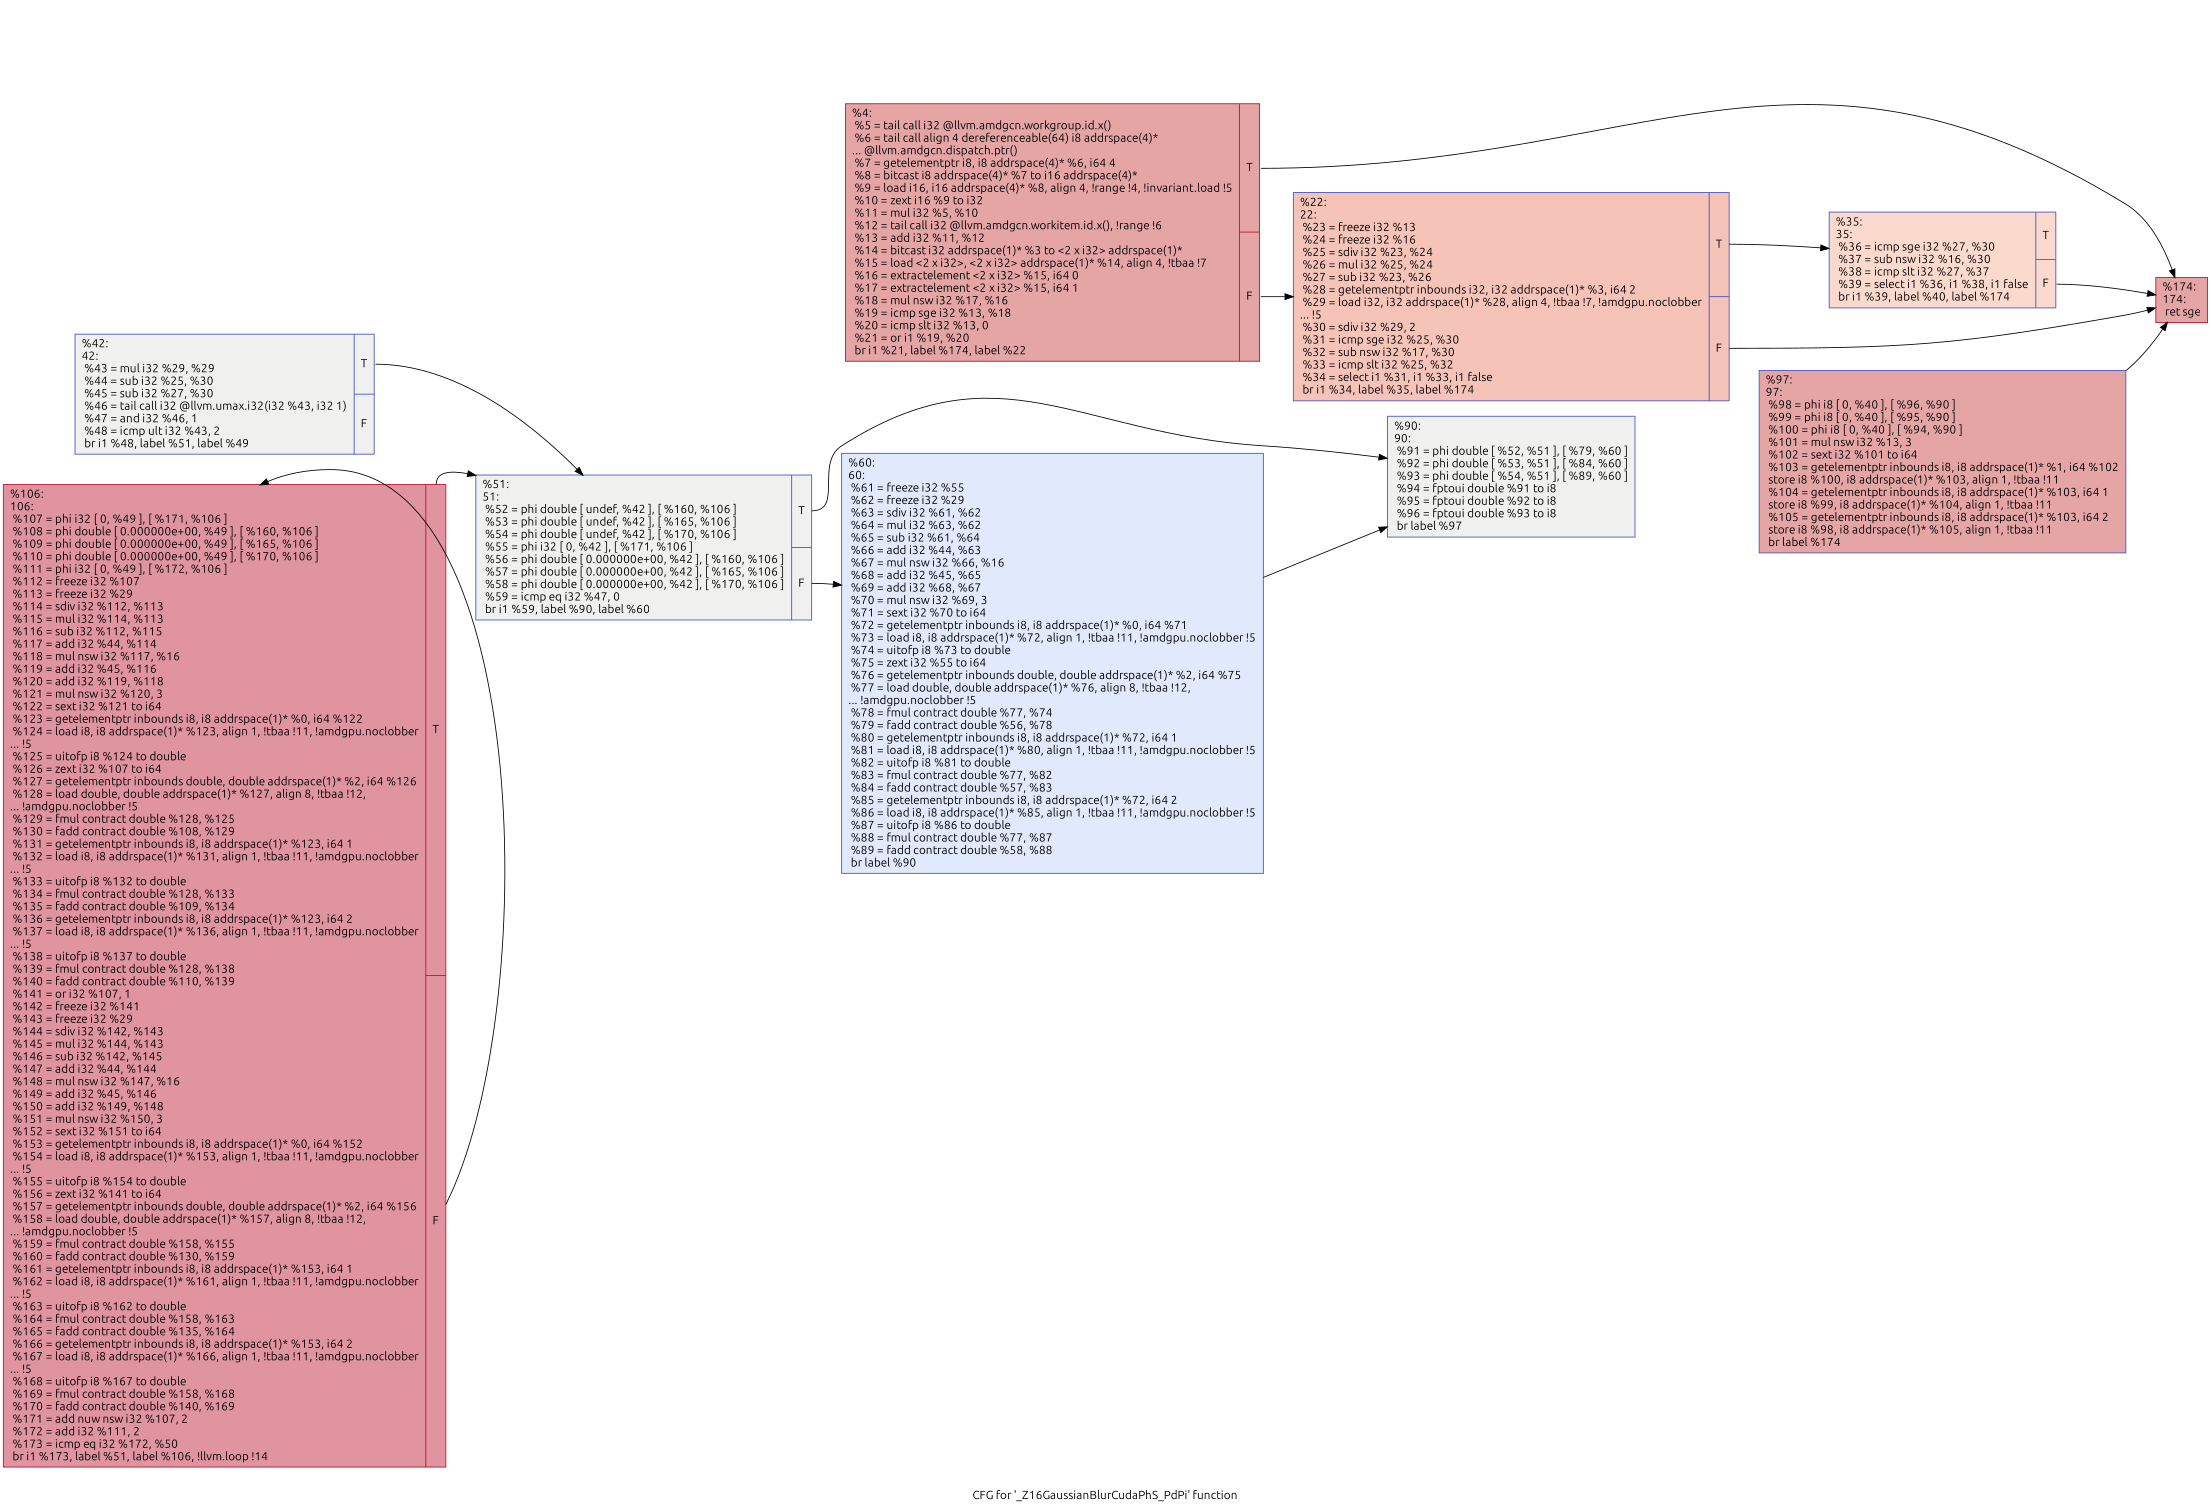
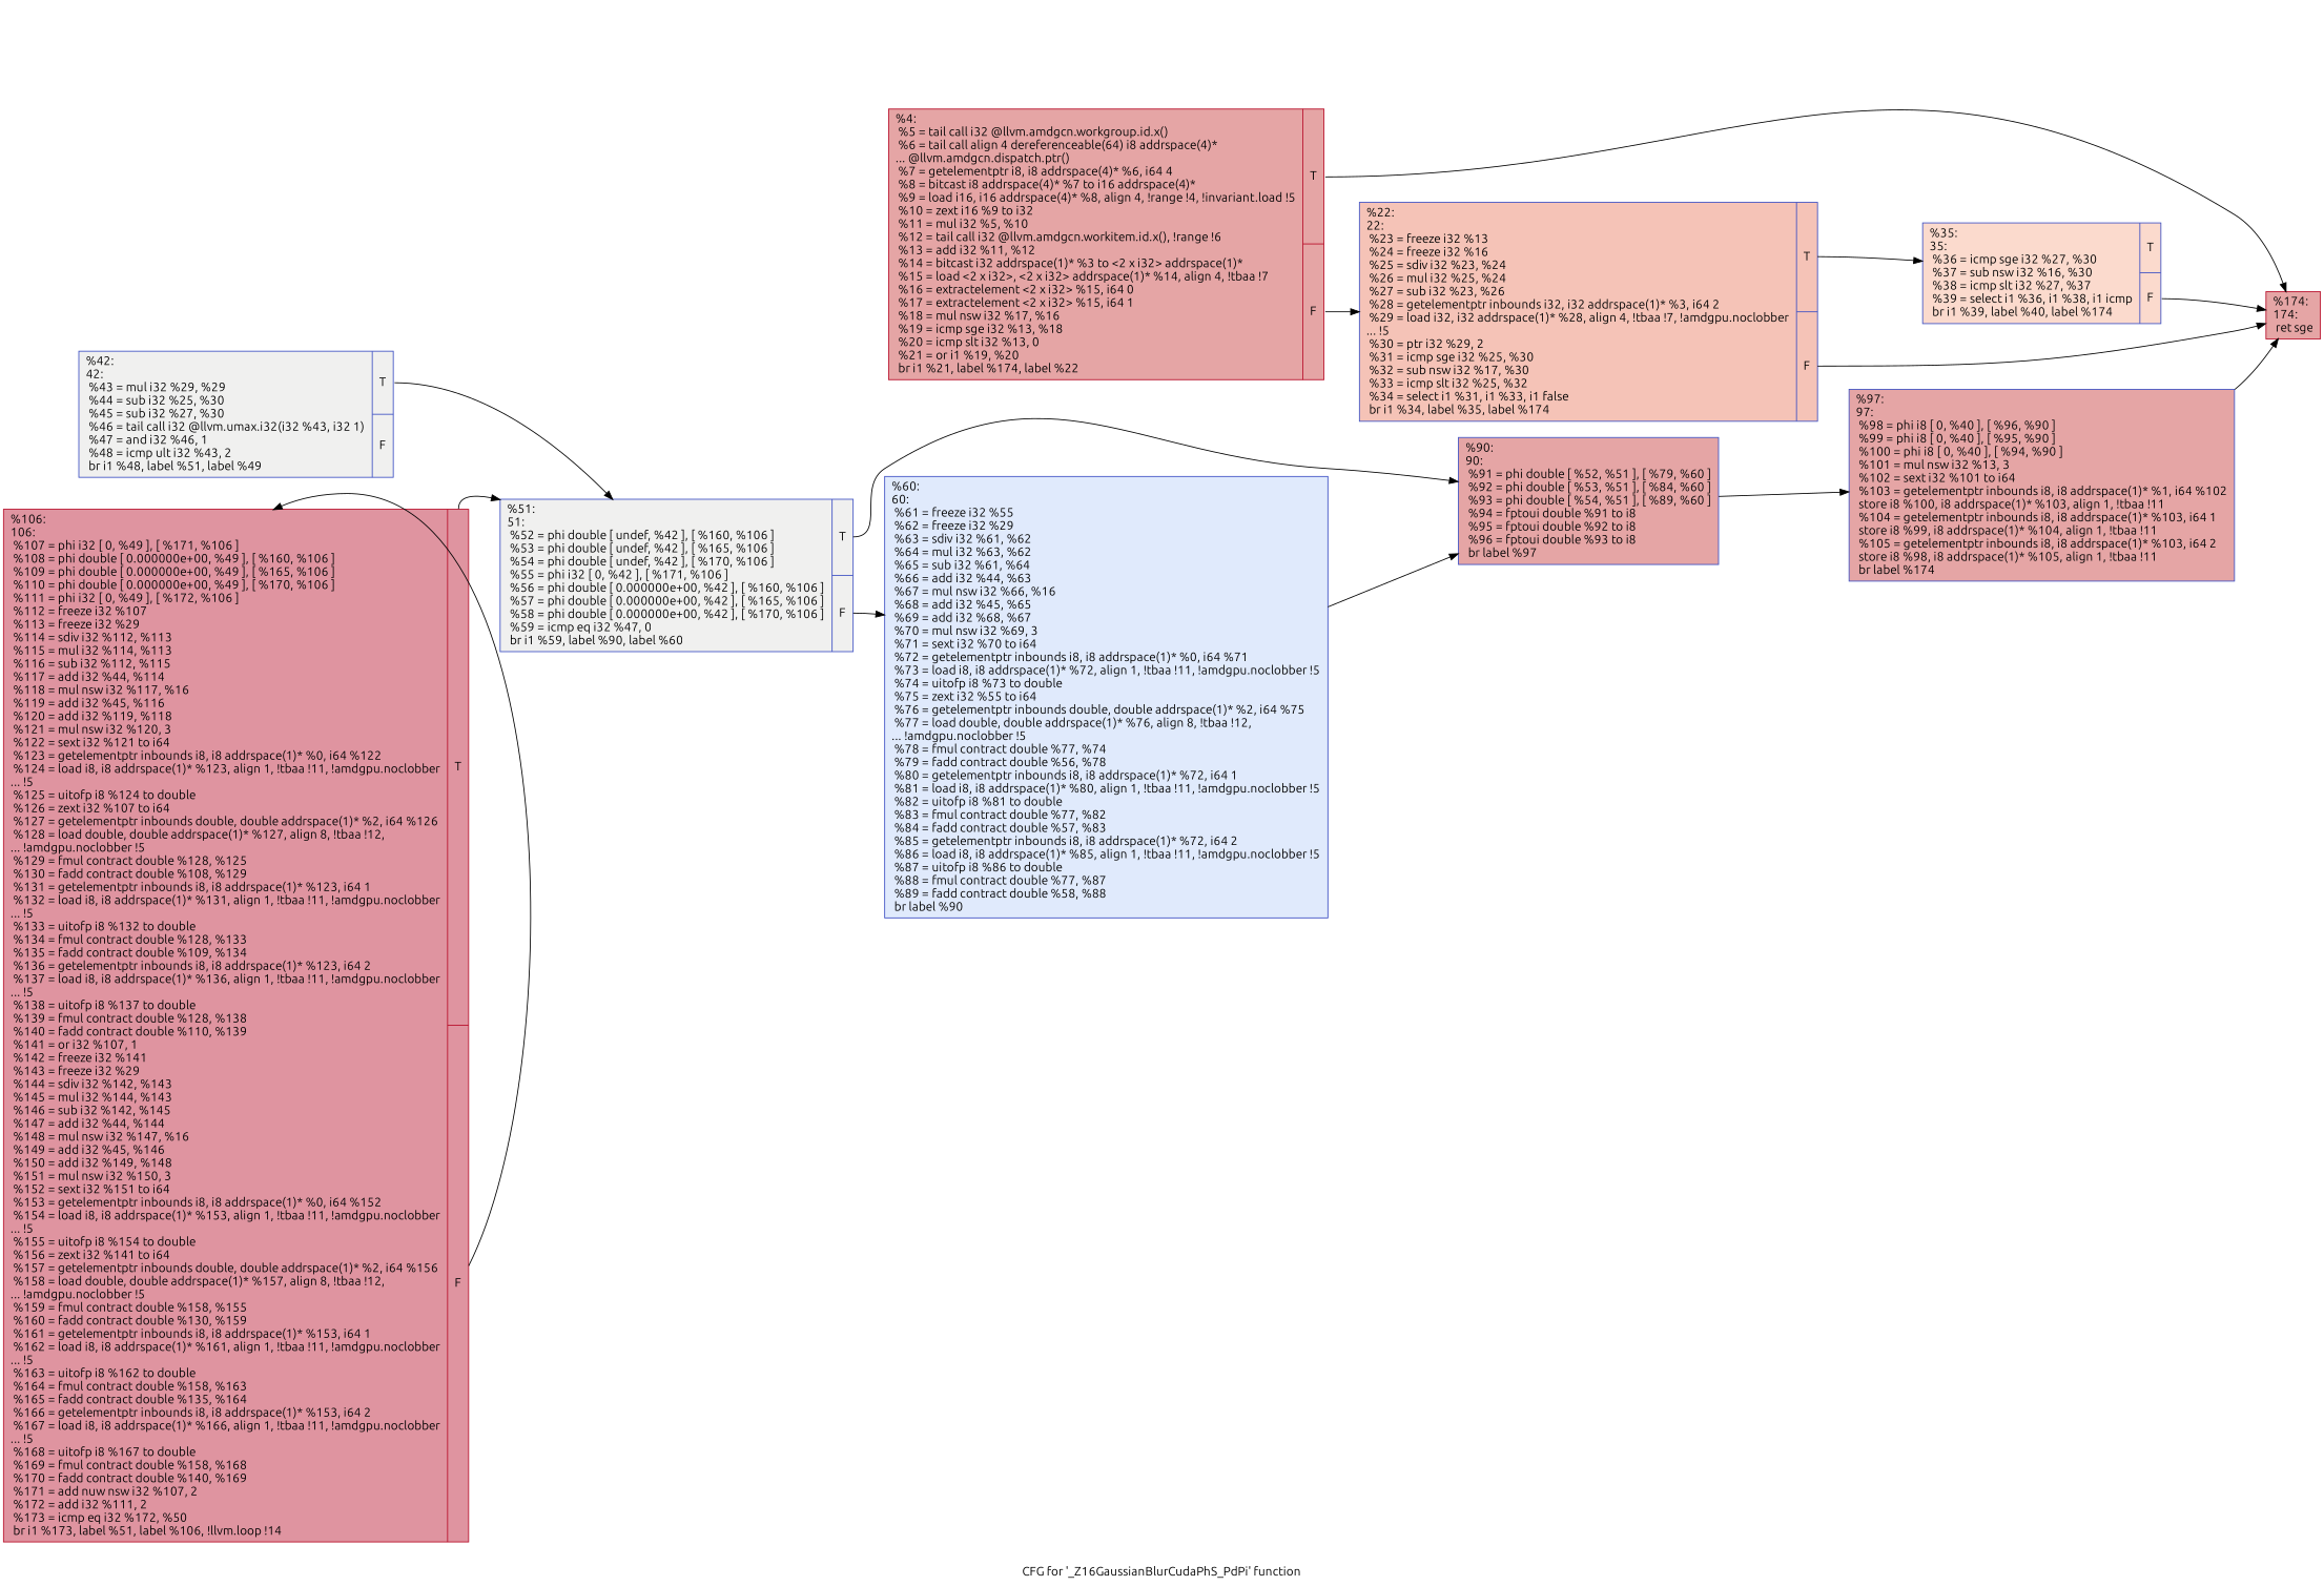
  digraph {
    fontname=Ubuntu
    label="CFG for '_Z16GaussianBlurCudaPhS_PdPi' function"
    rankdir=LR
    node [color="#3d50c3ff" fillcolor="#c5333470" fontname=Ubuntu shape=record style=filled]
    edge [fontname=Ubuntu tailport=s0]
    n1 [color="#b70d28ff" label="{%4:\l  %5 = tail call i32 @llvm.amdgcn.workgroup.id.x()\l  %6 = tail call align 4 dereferenceable(64) i8 addrspace(4)*\l... @llvm.amdgcn.dispatch.ptr()\l  %7 = getelementptr i8, i8 addrspace(4)* %6, i64 4\l  %8 = bitcast i8 addrspace(4)* %7 to i16 addrspace(4)*\l  %9 = load i16, i16 addrspace(4)* %8, align 4, !range !4, !invariant.load !5\l  %10 = zext i16 %9 to i32\l  %11 = mul i32 %5, %10\l  %12 = tail call i32 @llvm.amdgcn.workitem.id.x(), !range !6\l  %13 = add i32 %11, %12\l  %14 = bitcast i32 addrspace(1)* %3 to \<2 x i32\> addrspace(1)*\l  %15 = load \<2 x i32\>, \<2 x i32\> addrspace(1)* %14, align 4, !tbaa !7\l  %16 = extractelement \<2 x i32\> %15, i64 0\l  %17 = extractelement \<2 x i32\> %15, i64 1\l  %18 = mul nsw i32 %17, %16\l  %19 = icmp sge i32 %13, %18\l  %20 = icmp slt i32 %13, 0\l  %21 = or i1 %19, %20\l  br i1 %21, label %174, label %22\l|{<s0>T|<s1>F}}"]
    n2 [color="#b70d28ff" label="{%174:\l174:                                              \l  ret sge\l}"]
-   n3 [fillcolor="#e8765c70" label="{%22:\l22:                                               \l  %23 = freeze i32 %13\l  %24 = freeze i32 %16\l  %25 = sdiv i32 %23, %24\l  %26 = mul i32 %25, %24\l  %27 = sub i32 %23, %26\l  %28 = getelementptr inbounds i32, i32 addrspace(1)* %3, i64 2\l  %29 = load i32, i32 addrspace(1)* %28, align 4, !tbaa !7, !amdgpu.noclobber\l... !5\l  %30 = sdiv i32 %29, 2\l  %31 = icmp sge i32 %25, %30\l  %32 = sub nsw i32 %17, %30\l  %33 = icmp slt i32 %25, %32\l  %34 = select i1 %31, i1 %33, i1 false\l  br i1 %34, label %35, label %174\l|{<s0>T|<s1>F}}"]
-   n4 [fillcolor="#f7ac8e70" label="{%35:\l35:                                               \l  %36 = icmp sge i32 %27, %30\l  %37 = sub nsw i32 %16, %30\l  %38 = icmp slt i32 %27, %37\l  %39 = select i1 %36, i1 %38, i1 false\l  br i1 %39, label %40, label %174\l|{<s0>T|<s1>F}}"]
+   n3 [fillcolor="#e8765c70" label="{%22:\l22:                                               \l  %23 = freeze i32 %13\l  %24 = freeze i32 %16\l  %25 = sdiv i32 %23, %24\l  %26 = mul i32 %25, %24\l  %27 = sub i32 %23, %26\l  %28 = getelementptr inbounds i32, i32 addrspace(1)* %3, i64 2\l  %29 = load i32, i32 addrspace(1)* %28, align 4, !tbaa !7, !amdgpu.noclobber\l... !5\l  %30 = ptr i32 %29, 2\l  %31 = icmp sge i32 %25, %30\l  %32 = sub nsw i32 %17, %30\l  %33 = icmp slt i32 %25, %32\l  %34 = select i1 %31, i1 %33, i1 false\l  br i1 %34, label %35, label %174\l|{<s0>T|<s1>F}}"]
+   n4 [fillcolor="#f7ac8e70" label="{%35:\l35:                                               \l  %36 = icmp sge i32 %27, %30\l  %37 = sub nsw i32 %16, %30\l  %38 = icmp slt i32 %27, %37\l  %39 = select i1 %36, i1 %38, i1 icmp\l  br i1 %39, label %40, label %174\l|{<s0>T|<s1>F}}"]
    n5 [label="{%97:\l97:                                               \l  %98 = phi i8 [ 0, %40 ], [ %96, %90 ]\l  %99 = phi i8 [ 0, %40 ], [ %95, %90 ]\l  %100 = phi i8 [ 0, %40 ], [ %94, %90 ]\l  %101 = mul nsw i32 %13, 3\l  %102 = sext i32 %101 to i64\l  %103 = getelementptr inbounds i8, i8 addrspace(1)* %1, i64 %102\l  store i8 %100, i8 addrspace(1)* %103, align 1, !tbaa !11\l  %104 = getelementptr inbounds i8, i8 addrspace(1)* %103, i64 1\l  store i8 %99, i8 addrspace(1)* %104, align 1, !tbaa !11\l  %105 = getelementptr inbounds i8, i8 addrspace(1)* %103, i64 2\l  store i8 %98, i8 addrspace(1)* %105, align 1, !tbaa !11\l  br label %174\l}"]
    n6 [fillcolor="#dedcdb70" label="{%42:\l42:                                               \l  %43 = mul i32 %29, %29\l  %44 = sub i32 %25, %30\l  %45 = sub i32 %27, %30\l  %46 = tail call i32 @llvm.umax.i32(i32 %43, i32 1)\l  %47 = and i32 %46, 1\l  %48 = icmp ult i32 %43, 2\l  br i1 %48, label %51, label %49\l|{<s0>T|<s1>F}}"]
    n7 [fillcolor="#dedcdb70" label="{%51:\l51:                                               \l  %52 = phi double [ undef, %42 ], [ %160, %106 ]\l  %53 = phi double [ undef, %42 ], [ %165, %106 ]\l  %54 = phi double [ undef, %42 ], [ %170, %106 ]\l  %55 = phi i32 [ 0, %42 ], [ %171, %106 ]\l  %56 = phi double [ 0.000000e+00, %42 ], [ %160, %106 ]\l  %57 = phi double [ 0.000000e+00, %42 ], [ %165, %106 ]\l  %58 = phi double [ 0.000000e+00, %42 ], [ %170, %106 ]\l  %59 = icmp eq i32 %47, 0\l  br i1 %59, label %90, label %60\l|{<s0>T|<s1>F}}"]
-   n8 [fillcolor="#dedcdb70" label="{%90:\l90:                                               \l  %91 = phi double [ %52, %51 ], [ %79, %60 ]\l  %92 = phi double [ %53, %51 ], [ %84, %60 ]\l  %93 = phi double [ %54, %51 ], [ %89, %60 ]\l  %94 = fptoui double %91 to i8\l  %95 = fptoui double %92 to i8\l  %96 = fptoui double %93 to i8\l  br label %97\l}"]
+   n8 [label="{%90:\l90:                                               \l  %91 = phi double [ %52, %51 ], [ %79, %60 ]\l  %92 = phi double [ %53, %51 ], [ %84, %60 ]\l  %93 = phi double [ %54, %51 ], [ %89, %60 ]\l  %94 = fptoui double %91 to i8\l  %95 = fptoui double %92 to i8\l  %96 = fptoui double %93 to i8\l  br label %97\l}"]
    n9 [fillcolor="#b9d0f970" label="{%60:\l60:                                               \l  %61 = freeze i32 %55\l  %62 = freeze i32 %29\l  %63 = sdiv i32 %61, %62\l  %64 = mul i32 %63, %62\l  %65 = sub i32 %61, %64\l  %66 = add i32 %44, %63\l  %67 = mul nsw i32 %66, %16\l  %68 = add i32 %45, %65\l  %69 = add i32 %68, %67\l  %70 = mul nsw i32 %69, 3\l  %71 = sext i32 %70 to i64\l  %72 = getelementptr inbounds i8, i8 addrspace(1)* %0, i64 %71\l  %73 = load i8, i8 addrspace(1)* %72, align 1, !tbaa !11, !amdgpu.noclobber !5\l  %74 = uitofp i8 %73 to double\l  %75 = zext i32 %55 to i64\l  %76 = getelementptr inbounds double, double addrspace(1)* %2, i64 %75\l  %77 = load double, double addrspace(1)* %76, align 8, !tbaa !12,\l... !amdgpu.noclobber !5\l  %78 = fmul contract double %77, %74\l  %79 = fadd contract double %56, %78\l  %80 = getelementptr inbounds i8, i8 addrspace(1)* %72, i64 1\l  %81 = load i8, i8 addrspace(1)* %80, align 1, !tbaa !11, !amdgpu.noclobber !5\l  %82 = uitofp i8 %81 to double\l  %83 = fmul contract double %77, %82\l  %84 = fadd contract double %57, %83\l  %85 = getelementptr inbounds i8, i8 addrspace(1)* %72, i64 2\l  %86 = load i8, i8 addrspace(1)* %85, align 1, !tbaa !11, !amdgpu.noclobber !5\l  %87 = uitofp i8 %86 to double\l  %88 = fmul contract double %77, %87\l  %89 = fadd contract double %58, %88\l  br label %90\l}"]
    n10 [color="#b70d28ff" fillcolor="#b70d2870" label="{%106:\l106:                                              \l  %107 = phi i32 [ 0, %49 ], [ %171, %106 ]\l  %108 = phi double [ 0.000000e+00, %49 ], [ %160, %106 ]\l  %109 = phi double [ 0.000000e+00, %49 ], [ %165, %106 ]\l  %110 = phi double [ 0.000000e+00, %49 ], [ %170, %106 ]\l  %111 = phi i32 [ 0, %49 ], [ %172, %106 ]\l  %112 = freeze i32 %107\l  %113 = freeze i32 %29\l  %114 = sdiv i32 %112, %113\l  %115 = mul i32 %114, %113\l  %116 = sub i32 %112, %115\l  %117 = add i32 %44, %114\l  %118 = mul nsw i32 %117, %16\l  %119 = add i32 %45, %116\l  %120 = add i32 %119, %118\l  %121 = mul nsw i32 %120, 3\l  %122 = sext i32 %121 to i64\l  %123 = getelementptr inbounds i8, i8 addrspace(1)* %0, i64 %122\l  %124 = load i8, i8 addrspace(1)* %123, align 1, !tbaa !11, !amdgpu.noclobber\l... !5\l  %125 = uitofp i8 %124 to double\l  %126 = zext i32 %107 to i64\l  %127 = getelementptr inbounds double, double addrspace(1)* %2, i64 %126\l  %128 = load double, double addrspace(1)* %127, align 8, !tbaa !12,\l... !amdgpu.noclobber !5\l  %129 = fmul contract double %128, %125\l  %130 = fadd contract double %108, %129\l  %131 = getelementptr inbounds i8, i8 addrspace(1)* %123, i64 1\l  %132 = load i8, i8 addrspace(1)* %131, align 1, !tbaa !11, !amdgpu.noclobber\l... !5\l  %133 = uitofp i8 %132 to double\l  %134 = fmul contract double %128, %133\l  %135 = fadd contract double %109, %134\l  %136 = getelementptr inbounds i8, i8 addrspace(1)* %123, i64 2\l  %137 = load i8, i8 addrspace(1)* %136, align 1, !tbaa !11, !amdgpu.noclobber\l... !5\l  %138 = uitofp i8 %137 to double\l  %139 = fmul contract double %128, %138\l  %140 = fadd contract double %110, %139\l  %141 = or i32 %107, 1\l  %142 = freeze i32 %141\l  %143 = freeze i32 %29\l  %144 = sdiv i32 %142, %143\l  %145 = mul i32 %144, %143\l  %146 = sub i32 %142, %145\l  %147 = add i32 %44, %144\l  %148 = mul nsw i32 %147, %16\l  %149 = add i32 %45, %146\l  %150 = add i32 %149, %148\l  %151 = mul nsw i32 %150, 3\l  %152 = sext i32 %151 to i64\l  %153 = getelementptr inbounds i8, i8 addrspace(1)* %0, i64 %152\l  %154 = load i8, i8 addrspace(1)* %153, align 1, !tbaa !11, !amdgpu.noclobber\l... !5\l  %155 = uitofp i8 %154 to double\l  %156 = zext i32 %141 to i64\l  %157 = getelementptr inbounds double, double addrspace(1)* %2, i64 %156\l  %158 = load double, double addrspace(1)* %157, align 8, !tbaa !12,\l... !amdgpu.noclobber !5\l  %159 = fmul contract double %158, %155\l  %160 = fadd contract double %130, %159\l  %161 = getelementptr inbounds i8, i8 addrspace(1)* %153, i64 1\l  %162 = load i8, i8 addrspace(1)* %161, align 1, !tbaa !11, !amdgpu.noclobber\l... !5\l  %163 = uitofp i8 %162 to double\l  %164 = fmul contract double %158, %163\l  %165 = fadd contract double %135, %164\l  %166 = getelementptr inbounds i8, i8 addrspace(1)* %153, i64 2\l  %167 = load i8, i8 addrspace(1)* %166, align 1, !tbaa !11, !amdgpu.noclobber\l... !5\l  %168 = uitofp i8 %167 to double\l  %169 = fmul contract double %158, %168\l  %170 = fadd contract double %140, %169\l  %171 = add nuw nsw i32 %107, 2\l  %172 = add i32 %111, 2\l  %173 = icmp eq i32 %172, %50\l  br i1 %173, label %51, label %106, !llvm.loop !14\l|{<s0>T|<s1>F}}"]
    n1 -> n2
    n1 -> n3 [tailport=s1]
    n3 -> n2 [tailport=s1]
    n3 -> n4
    n4 -> n2 [tailport=s1]
    n5 -> n2
    n6 -> n7
    n7 -> n8
    n7 -> n9 [tailport=s1]
+   n8 -> n5
    n9 -> n8
    n10 -> n7
    n10 -> n10 [tailport=s1]
  }
